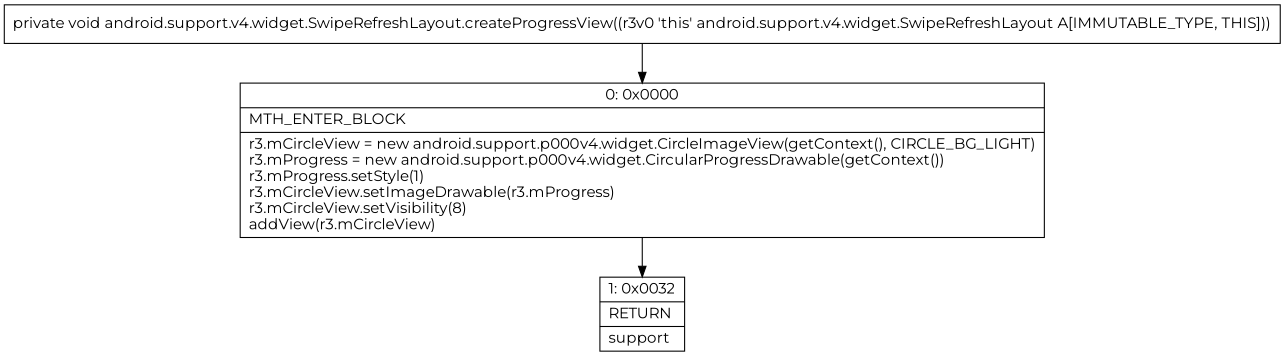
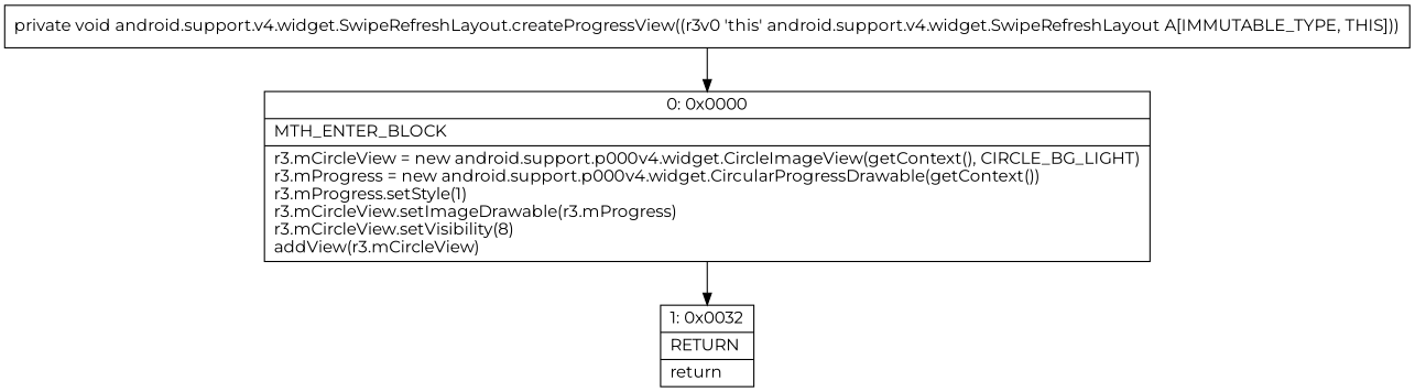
  digraph {
    fontname=Montserrat
    node [shape=record fontname=Montserrat]
    edge [fontname=Montserrat]
    n1 [label="{0\:\ 0x0000|MTH_ENTER_BLOCK\l|r3.mCircleView = new android.support.p000v4.widget.CircleImageView(getContext(), CIRCLE_BG_LIGHT)\lr3.mProgress = new android.support.p000v4.widget.CircularProgressDrawable(getContext())\lr3.mProgress.setStyle(1)\lr3.mCircleView.setImageDrawable(r3.mProgress)\lr3.mCircleView.setVisibility(8)\laddView(r3.mCircleView)\l}"]
-   n2 [label="{1\:\ 0x0032|RETURN\l|support\l}"]
+   n2 [label="{1\:\ 0x0032|RETURN\l|return\l}"]
    n3 [label="{private void android.support.v4.widget.SwipeRefreshLayout.createProgressView((r3v0 'this' android.support.v4.widget.SwipeRefreshLayout A[IMMUTABLE_TYPE, THIS])) }"]
    n1 -> n2
    n3 -> n1
  }
